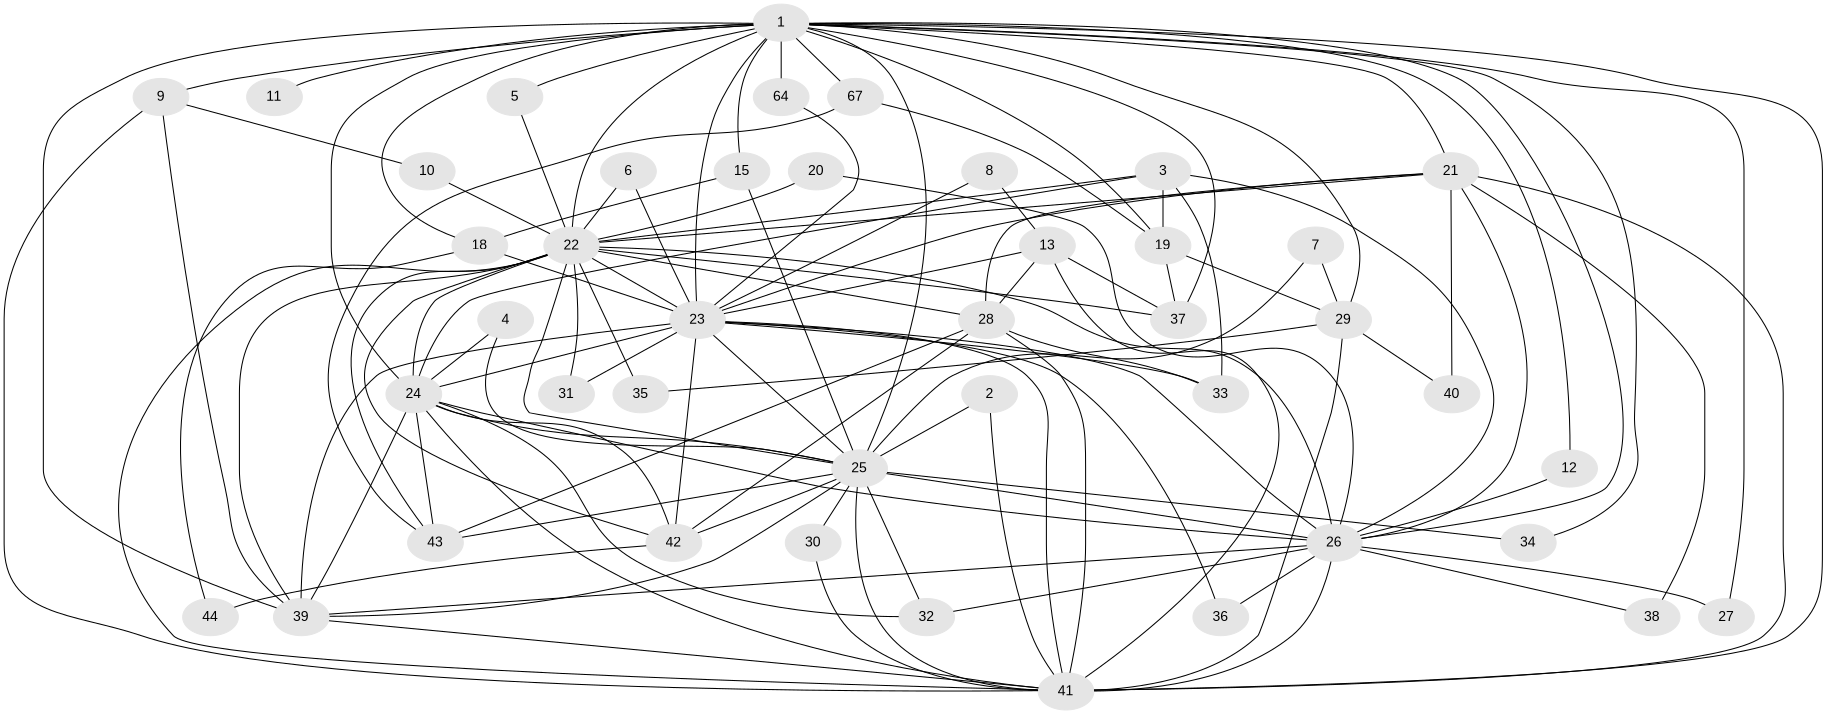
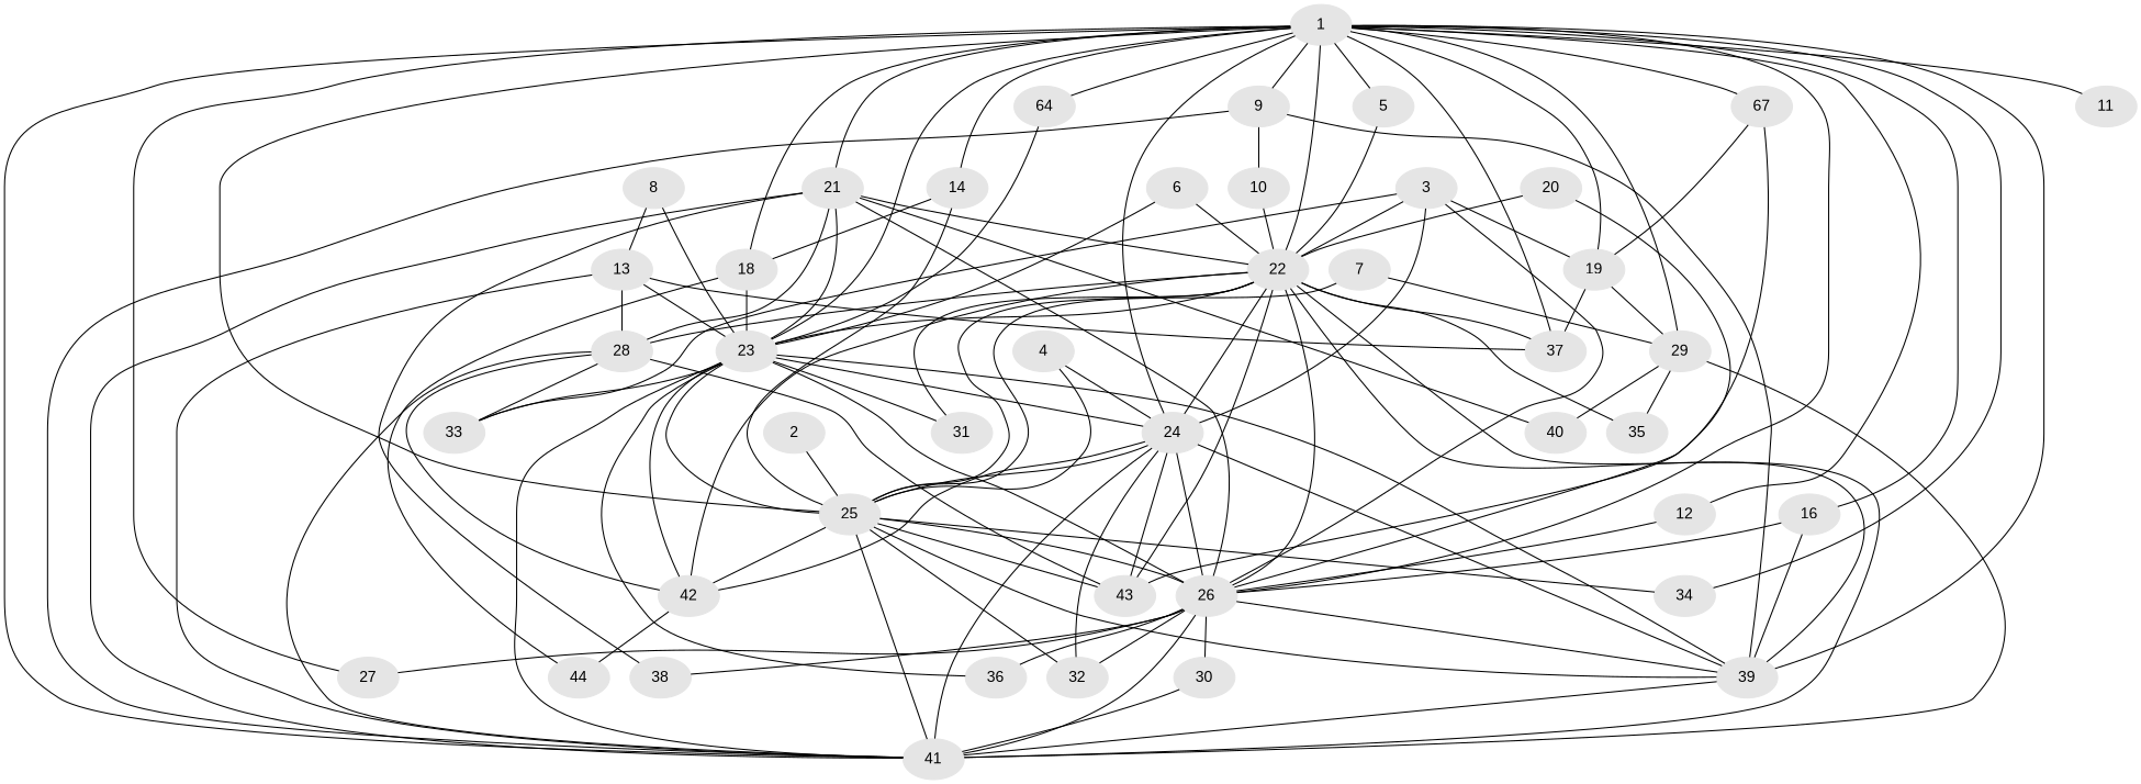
  graph {
    fontname="Liberation Sans"
    node [color=gray90 fontname="Liberation Sans" style=filled]
    edge [fontname="Liberation Sans" weight=1.0]
    1
    5
    9
    11
    12
    n6 [label=64]
-   15
+   15 [label=14]
+   16
    n9 [label=67]
    18
    19
    21
    22
    23
    24
    25
    26
    27
    29
    34
    37
    39
    41
    10
    43
    44
    28
    38
    40
    31
    35
    42
    33
    36
    32
    30
    2
    3
    4
    6
    7
    8
    13
    20
    1 -- 5
    1 -- 9
    1 -- 11
    1 -- 12
    1 -- n6
    1 -- 15
+   1 -- 16
    1 -- n9 [weight=2.0]
    1 -- 18
    1 -- 19
    1 -- 21
    1 -- 22 [weight=4.0]
    1 -- 23 [weight=3.0]
    1 -- 24 [weight=2.0]
    1 -- 25 [weight=2.0]
    1 -- 26 [weight=3.0]
    1 -- 27
    1 -- 29 [weight=2.0]
    1 -- 34
    1 -- 37
    1 -- 39 [weight=4.0]
    1 -- 41 [weight=3.0]
    5 -- 22
    9 -- 39
    9 -- 41
    9 -- 10
    12 -- 26
    n6 -- 23
    15 -- 18
    15 -- 25
+   16 -- 26
+   16 -- 39
    n9 -- 19
    n9 -- 43
    18 -- 23
    18 -- 44
    19 -- 29 [weight=2.0]
    19 -- 37
    21 -- 22
    21 -- 23
    21 -- 26
    21 -- 41
    21 -- 28
    21 -- 38 [weight=2.0]
    21 -- 40
    22 -- 23 [weight=3.0]
    22 -- 24 [weight=2.0]
    22 -- 25 [weight=2.0]
    22 -- 26 [weight=2.0]
    22 -- 37
    22 -- 39 [weight=2.0]
    22 -- 41 [weight=2.0]
    22 -- 43
    22 -- 28
    22 -- 31
    22 -- 35
    22 -- 42
    23 -- 24
    23 -- 25
    23 -- 26
    23 -- 39
    23 -- 41
    23 -- 31
    23 -- 42
    23 -- 33
    23 -- 36
    24 -- 25
    24 -- 26 [weight=3.0]
    24 -- 39
    24 -- 41
    24 -- 43 [weight=2.0]
    24 -- 42
    24 -- 32 [weight=2.0]
    25 -- 26
    25 -- 34
    25 -- 39 [weight=2.0]
    25 -- 41
    25 -- 43
    25 -- 42
    25 -- 32
    26 -- 27
    26 -- 39
    26 -- 41 [weight=3.0]
    26 -- 38
    26 -- 36
    26 -- 32
-   25 -- 30
+   26 -- 30
    29 -- 41
    29 -- 40
    29 -- 35
    39 -- 41 [weight=2.0]
    10 -- 22
    28 -- 41
    28 -- 43
    28 -- 42
    28 -- 33
    42 -- 44
    30 -- 41
    2 -- 25
-   2 -- 41
    3 -- 19
    3 -- 22
    3 -- 24
    3 -- 26
    3 -- 33
    4 -- 24
    4 -- 25
    6 -- 22
    6 -- 23
    7 -- 25
    7 -- 29
    8 -- 23
    8 -- 13
    13 -- 23
    13 -- 37
    13 -- 41
    13 -- 28
    20 -- 22
    20 -- 26
  }
